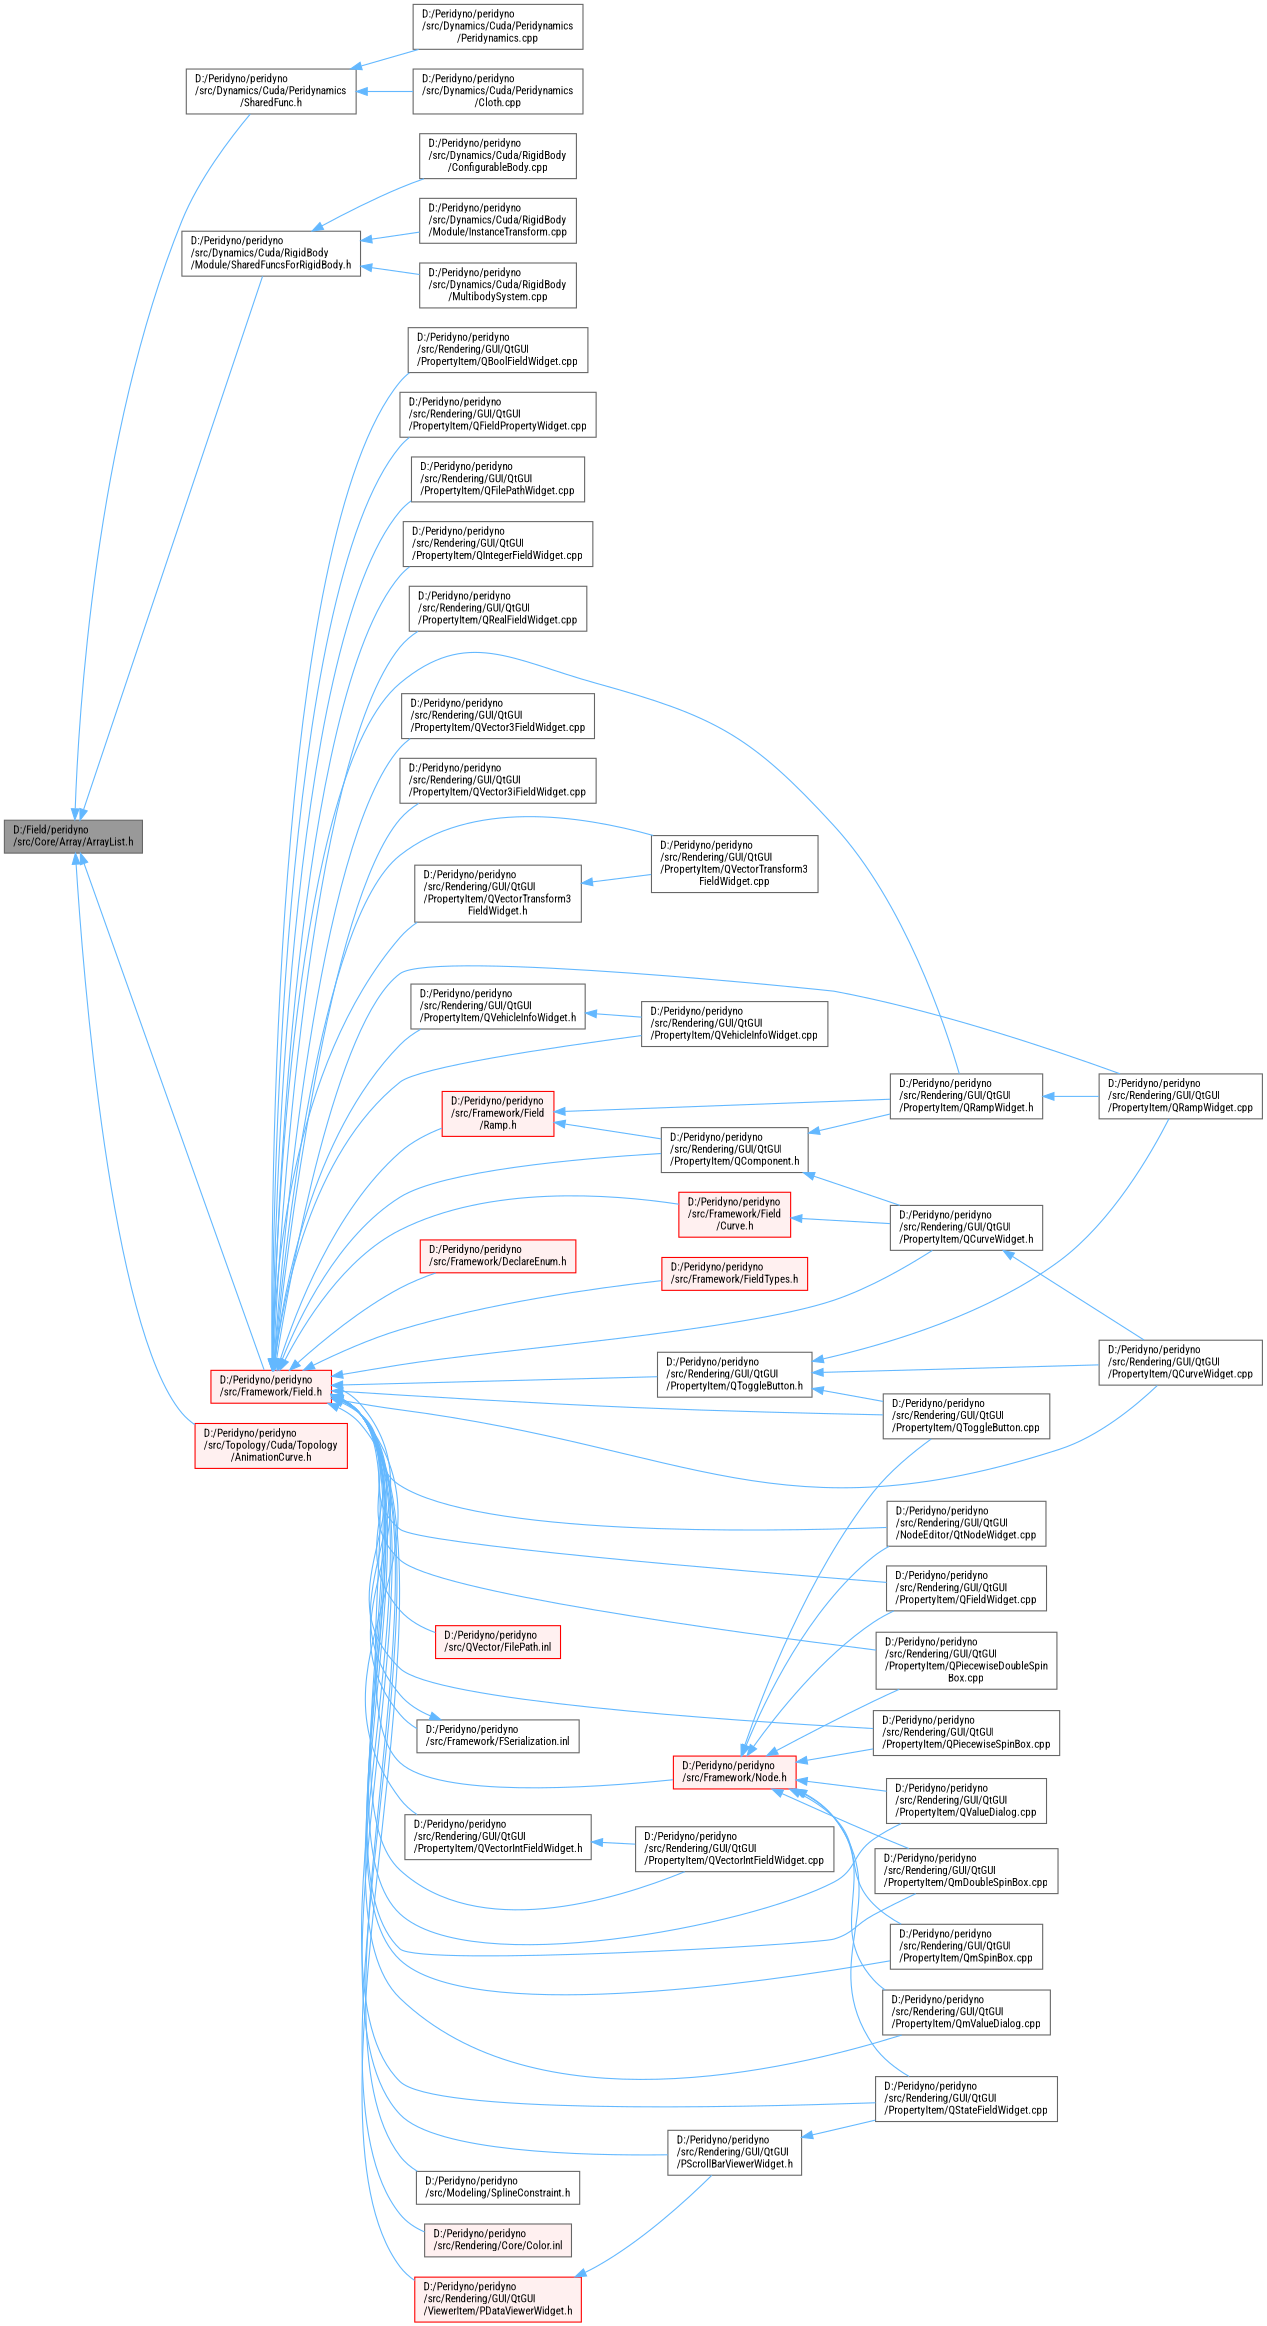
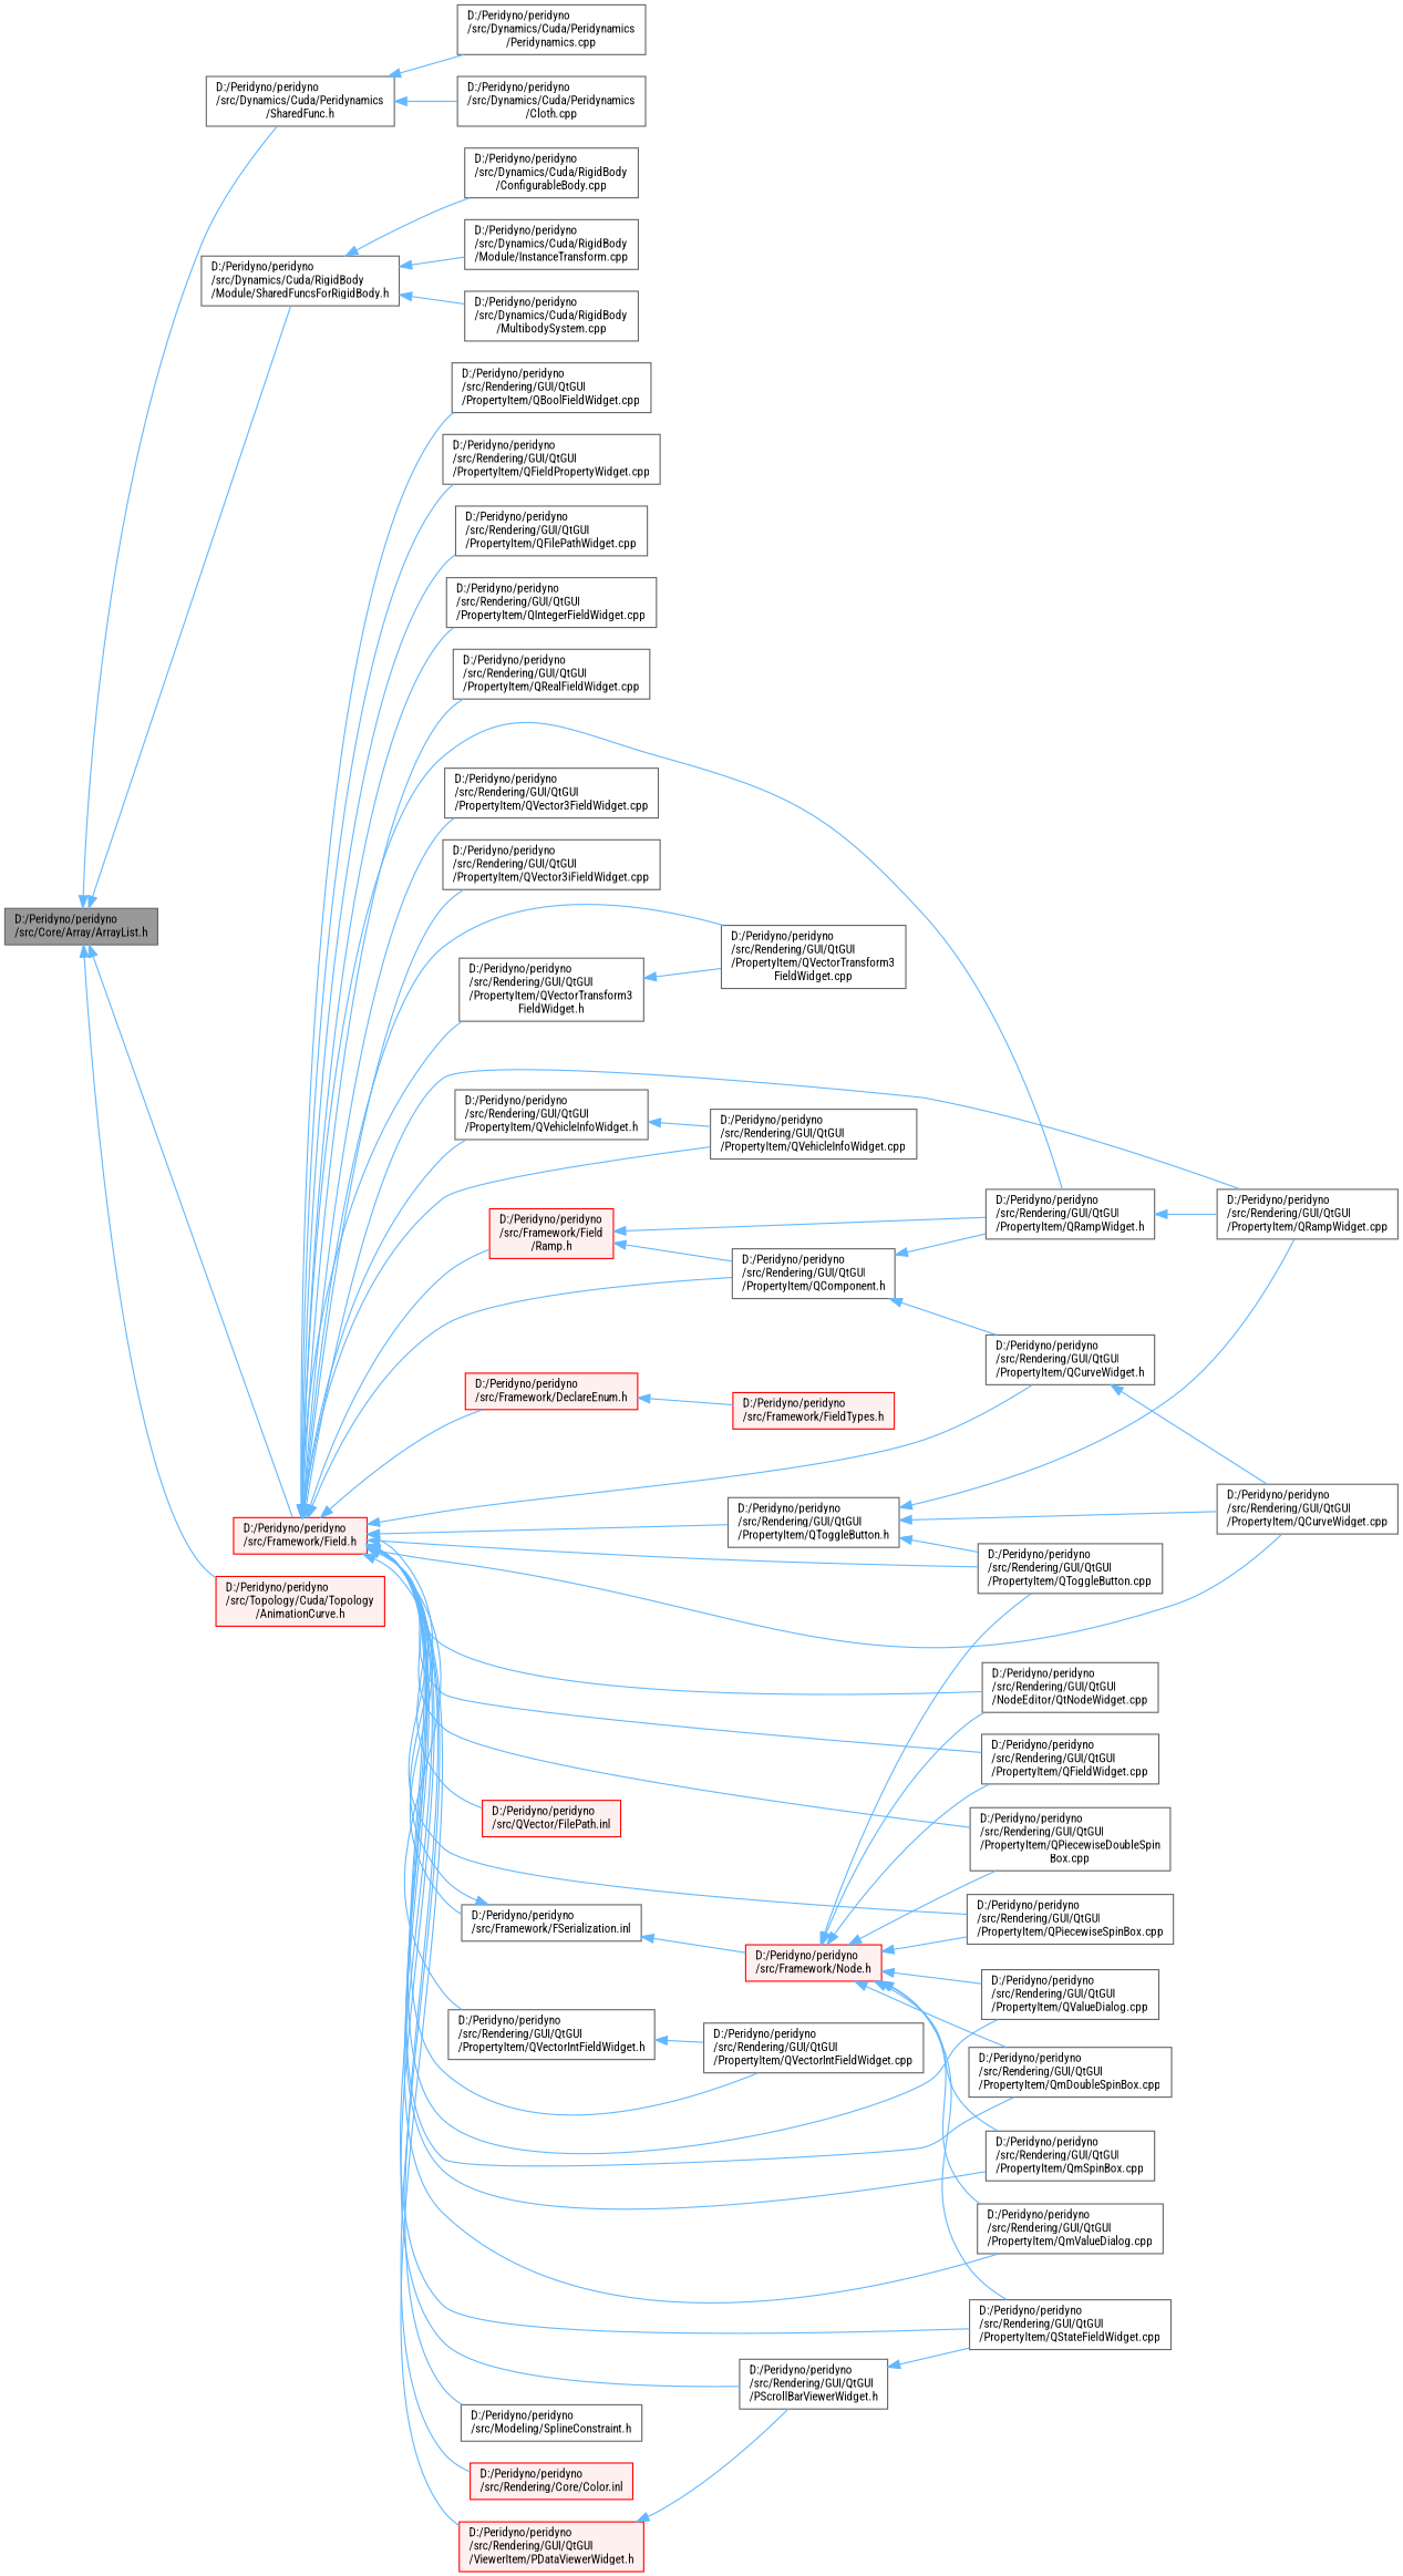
  digraph {
    fontname="Roboto Condensed"
    rankdir=LR
    node [color=grey40 fillcolor=white fontname="Roboto Condensed" fontsize=10 shape=box style=filled]
    edge [color=steelblue1 dir=back fontname="Roboto Condensed" fontsize=10 labelfontname=Helvetica labelfontsize=10 style=solid]
-   n1 [color=gray40 fillcolor=grey60 fontcolor=black height=0.2 label="D:/Field/peridyno\l/src/Core/Array/ArrayList.h" width=0.4]
+   n1 [color=gray40 fillcolor=grey60 fontcolor=black height=0.2 label="D:/Peridyno/peridyno\l/src/Core/Array/ArrayList.h" width=0.4]
    n2 [height=0.2 label="D:/Peridyno/peridyno\l/src/Dynamics/Cuda/Peridynamics\l/SharedFunc.h" width=0.4]
    n3 [height=0.2 label="D:/Peridyno/peridyno\l/src/Dynamics/Cuda/RigidBody\l/Module/SharedFuncsForRigidBody.h" width=0.4]
    n4 [color=red fillcolor="#FFF0F0" height=0.2 label="D:/Peridyno/peridyno\l/src/Framework/Field.h" width=0.4]
    n5 [color=red fillcolor="#FFF0F0" height=0.2 label="D:/Peridyno/peridyno\l/src/Topology/Cuda/Topology\l/AnimationCurve.h" width=0.4]
    n6 [height=0.2 label="D:/Peridyno/peridyno\l/src/Dynamics/Cuda/Peridynamics\l/Cloth.cpp" width=0.4]
    n7 [height=0.2 label="D:/Peridyno/peridyno\l/src/Dynamics/Cuda/Peridynamics\l/Peridynamics.cpp" width=0.4]
    n8 [height=0.2 label="D:/Peridyno/peridyno\l/src/Dynamics/Cuda/RigidBody\l/ConfigurableBody.cpp" width=0.4]
    n9 [height=0.2 label="D:/Peridyno/peridyno\l/src/Dynamics/Cuda/RigidBody\l/Module/InstanceTransform.cpp" width=0.4]
    n10 [height=0.2 label="D:/Peridyno/peridyno\l/src/Dynamics/Cuda/RigidBody\l/MultibodySystem.cpp" width=0.4]
    n11 [color=red fillcolor="#FFF0F0" height=0.2 label="D:/Peridyno/peridyno\l/src/Framework/DeclareEnum.h" width=0.4]
    n12 [height=0.2 label="D:/Peridyno/peridyno\l/src/Framework/FSerialization.inl" width=0.4]
-   n13 [color=red fillcolor="#FFF0F0" height=0.2 label="D:/Peridyno/peridyno\l/src/Framework/Field\l/Curve.h" width=0.4]
    n14 [height=0.2 label="D:/Peridyno/peridyno\l/src/Rendering/GUI/QtGUI\l/PropertyItem/QCurveWidget.h" width=0.4]
    n15 [height=0.2 label="D:/Peridyno/peridyno\l/src/Rendering/GUI/QtGUI\l/PropertyItem/QCurveWidget.cpp" width=0.4]
    n16 [color=red fillcolor="#FFF0F0" height=0.2 label="D:/Peridyno/peridyno\l/src/Framework/Field\l/Ramp.h" width=0.4]
    n17 [height=0.2 label="D:/Peridyno/peridyno\l/src/Rendering/GUI/QtGUI\l/PropertyItem/QComponent.h" width=0.4]
    n18 [height=0.2 label="D:/Peridyno/peridyno\l/src/Rendering/GUI/QtGUI\l/PropertyItem/QRampWidget.h" width=0.4]
    n19 [height=0.2 label="D:/Peridyno/peridyno\l/src/Rendering/GUI/QtGUI\l/PropertyItem/QRampWidget.cpp" width=0.4]
    n20 [color=red fillcolor="#FFF0F0" height=0.2 label="D:/Peridyno/peridyno\l/src/Framework/FieldTypes.h" width=0.4]
    n21 [color=red fillcolor="#FFF0F0" height=0.2 label="D:/Peridyno/peridyno\l/src/QVector/FilePath.inl" width=0.4]
    n22 [color=red fillcolor="#FFF0F0" height=0.2 label="D:/Peridyno/peridyno\l/src/Framework/Node.h" width=0.4]
    n23 [height=0.2 label="D:/Peridyno/peridyno\l/src/Rendering/GUI/QtGUI\l/NodeEditor/QtNodeWidget.cpp" width=0.4]
    n24 [height=0.2 label="D:/Peridyno/peridyno\l/src/Rendering/GUI/QtGUI\l/PropertyItem/QFieldWidget.cpp" width=0.4]
    n25 [height=0.2 label="D:/Peridyno/peridyno\l/src/Rendering/GUI/QtGUI\l/PropertyItem/QPiecewiseDoubleSpin\lBox.cpp" width=0.4]
    n26 [height=0.2 label="D:/Peridyno/peridyno\l/src/Rendering/GUI/QtGUI\l/PropertyItem/QPiecewiseSpinBox.cpp" width=0.4]
    n27 [height=0.2 label="D:/Peridyno/peridyno\l/src/Rendering/GUI/QtGUI\l/PropertyItem/QStateFieldWidget.cpp" width=0.4]
    n28 [height=0.2 label="D:/Peridyno/peridyno\l/src/Rendering/GUI/QtGUI\l/PropertyItem/QToggleButton.cpp" width=0.4]
    n29 [height=0.2 label="D:/Peridyno/peridyno\l/src/Rendering/GUI/QtGUI\l/PropertyItem/QValueDialog.cpp" width=0.4]
    n30 [height=0.2 label="D:/Peridyno/peridyno\l/src/Rendering/GUI/QtGUI\l/PropertyItem/QmDoubleSpinBox.cpp" width=0.4]
    n31 [height=0.2 label="D:/Peridyno/peridyno\l/src/Rendering/GUI/QtGUI\l/PropertyItem/QmSpinBox.cpp" width=0.4]
    n32 [height=0.2 label="D:/Peridyno/peridyno\l/src/Rendering/GUI/QtGUI\l/PropertyItem/QmValueDialog.cpp" width=0.4]
    n33 [height=0.2 label="D:/Peridyno/peridyno\l/src/Modeling/SplineConstraint.h" width=0.4]
-   n34 [fillcolor="#FFF0F0" height=0.2 label="D:/Peridyno/peridyno\l/src/Rendering/Core/Color.inl" width=0.4]
+   n34 [color=red fillcolor="#FFF0F0" height=0.2 label="D:/Peridyno/peridyno\l/src/Rendering/Core/Color.inl" width=0.4]
    n35 [height=0.2 label="D:/Peridyno/peridyno\l/src/Rendering/GUI/QtGUI\l/PScrollBarViewerWidget.h" width=0.4]
    n36 [height=0.2 label="D:/Peridyno/peridyno\l/src/Rendering/GUI/QtGUI\l/PropertyItem/QBoolFieldWidget.cpp" width=0.4]
    n37 [height=0.2 label="D:/Peridyno/peridyno\l/src/Rendering/GUI/QtGUI\l/PropertyItem/QFieldPropertyWidget.cpp" width=0.4]
    n38 [height=0.2 label="D:/Peridyno/peridyno\l/src/Rendering/GUI/QtGUI\l/PropertyItem/QFilePathWidget.cpp" width=0.4]
    n39 [height=0.2 label="D:/Peridyno/peridyno\l/src/Rendering/GUI/QtGUI\l/PropertyItem/QIntegerFieldWidget.cpp" width=0.4]
    n40 [height=0.2 label="D:/Peridyno/peridyno\l/src/Rendering/GUI/QtGUI\l/PropertyItem/QRealFieldWidget.cpp" width=0.4]
    n41 [height=0.2 label="D:/Peridyno/peridyno\l/src/Rendering/GUI/QtGUI\l/PropertyItem/QToggleButton.h" width=0.4]
    n42 [height=0.2 label="D:/Peridyno/peridyno\l/src/Rendering/GUI/QtGUI\l/PropertyItem/QVector3FieldWidget.cpp" width=0.4]
    n43 [height=0.2 label="D:/Peridyno/peridyno\l/src/Rendering/GUI/QtGUI\l/PropertyItem/QVector3iFieldWidget.cpp" width=0.4]
    n44 [height=0.2 label="D:/Peridyno/peridyno\l/src/Rendering/GUI/QtGUI\l/PropertyItem/QVectorIntFieldWidget.cpp" width=0.4]
    n45 [height=0.2 label="D:/Peridyno/peridyno\l/src/Rendering/GUI/QtGUI\l/PropertyItem/QVectorIntFieldWidget.h" width=0.4]
    n46 [height=0.2 label="D:/Peridyno/peridyno\l/src/Rendering/GUI/QtGUI\l/PropertyItem/QVectorTransform3\lFieldWidget.cpp" width=0.4]
    n47 [height=0.2 label="D:/Peridyno/peridyno\l/src/Rendering/GUI/QtGUI\l/PropertyItem/QVectorTransform3\lFieldWidget.h" width=0.4]
    n48 [height=0.2 label="D:/Peridyno/peridyno\l/src/Rendering/GUI/QtGUI\l/PropertyItem/QVehicleInfoWidget.cpp" width=0.4]
    n49 [height=0.2 label="D:/Peridyno/peridyno\l/src/Rendering/GUI/QtGUI\l/PropertyItem/QVehicleInfoWidget.h" width=0.4]
    n50 [color=red fillcolor="#FFF0F0" height=0.2 label="D:/Peridyno/peridyno\l/src/Rendering/GUI/QtGUI\l/ViewerItem/PDataViewerWidget.h" width=0.4]
    n1 -> n2
    n1 -> n3
    n1 -> n4
    n1 -> n5
    n2 -> n6
    n2 -> n7
    n3 -> n8
    n3 -> n9
    n3 -> n10
    n4 -> n11
    n4 -> n12
-   n4 -> n13
    n4 -> n14
    n4 -> n15
    n4 -> n16
    n4 -> n17
    n4 -> n18
    n4 -> n19
-   n4 -> n20
+   n11 -> n20
    n4 -> n21
-   n4 -> n22
+   n12 -> n22
    n4 -> n23
    n4 -> n24
    n4 -> n25
    n4 -> n26
    n4 -> n27
    n4 -> n28
    n4 -> n29
    n4 -> n30
    n4 -> n31
    n4 -> n32
    n4 -> n33
    n4 -> n34
    n4 -> n35
    n4 -> n36
    n4 -> n37
    n4 -> n38
    n4 -> n39
    n4 -> n40
    n4 -> n41
    n4 -> n42
    n4 -> n43
    n4 -> n44
    n4 -> n45
    n4 -> n46
    n4 -> n47
    n4 -> n48
    n4 -> n49
    n4 -> n50
    n12 -> n4
-   n13 -> n14
    n14 -> n15
    n16 -> n17
    n16 -> n18
    n17 -> n14
    n17 -> n18
    n18 -> n19
    n22 -> n23
    n22 -> n24
    n22 -> n25
    n22 -> n26
    n22 -> n27
    n22 -> n28
    n22 -> n29
    n22 -> n30
    n22 -> n31
    n22 -> n32
    n35 -> n27
    n41 -> n15
    n41 -> n19
    n41 -> n28
    n45 -> n44
    n47 -> n46
    n49 -> n48
    n50 -> n35
  }
